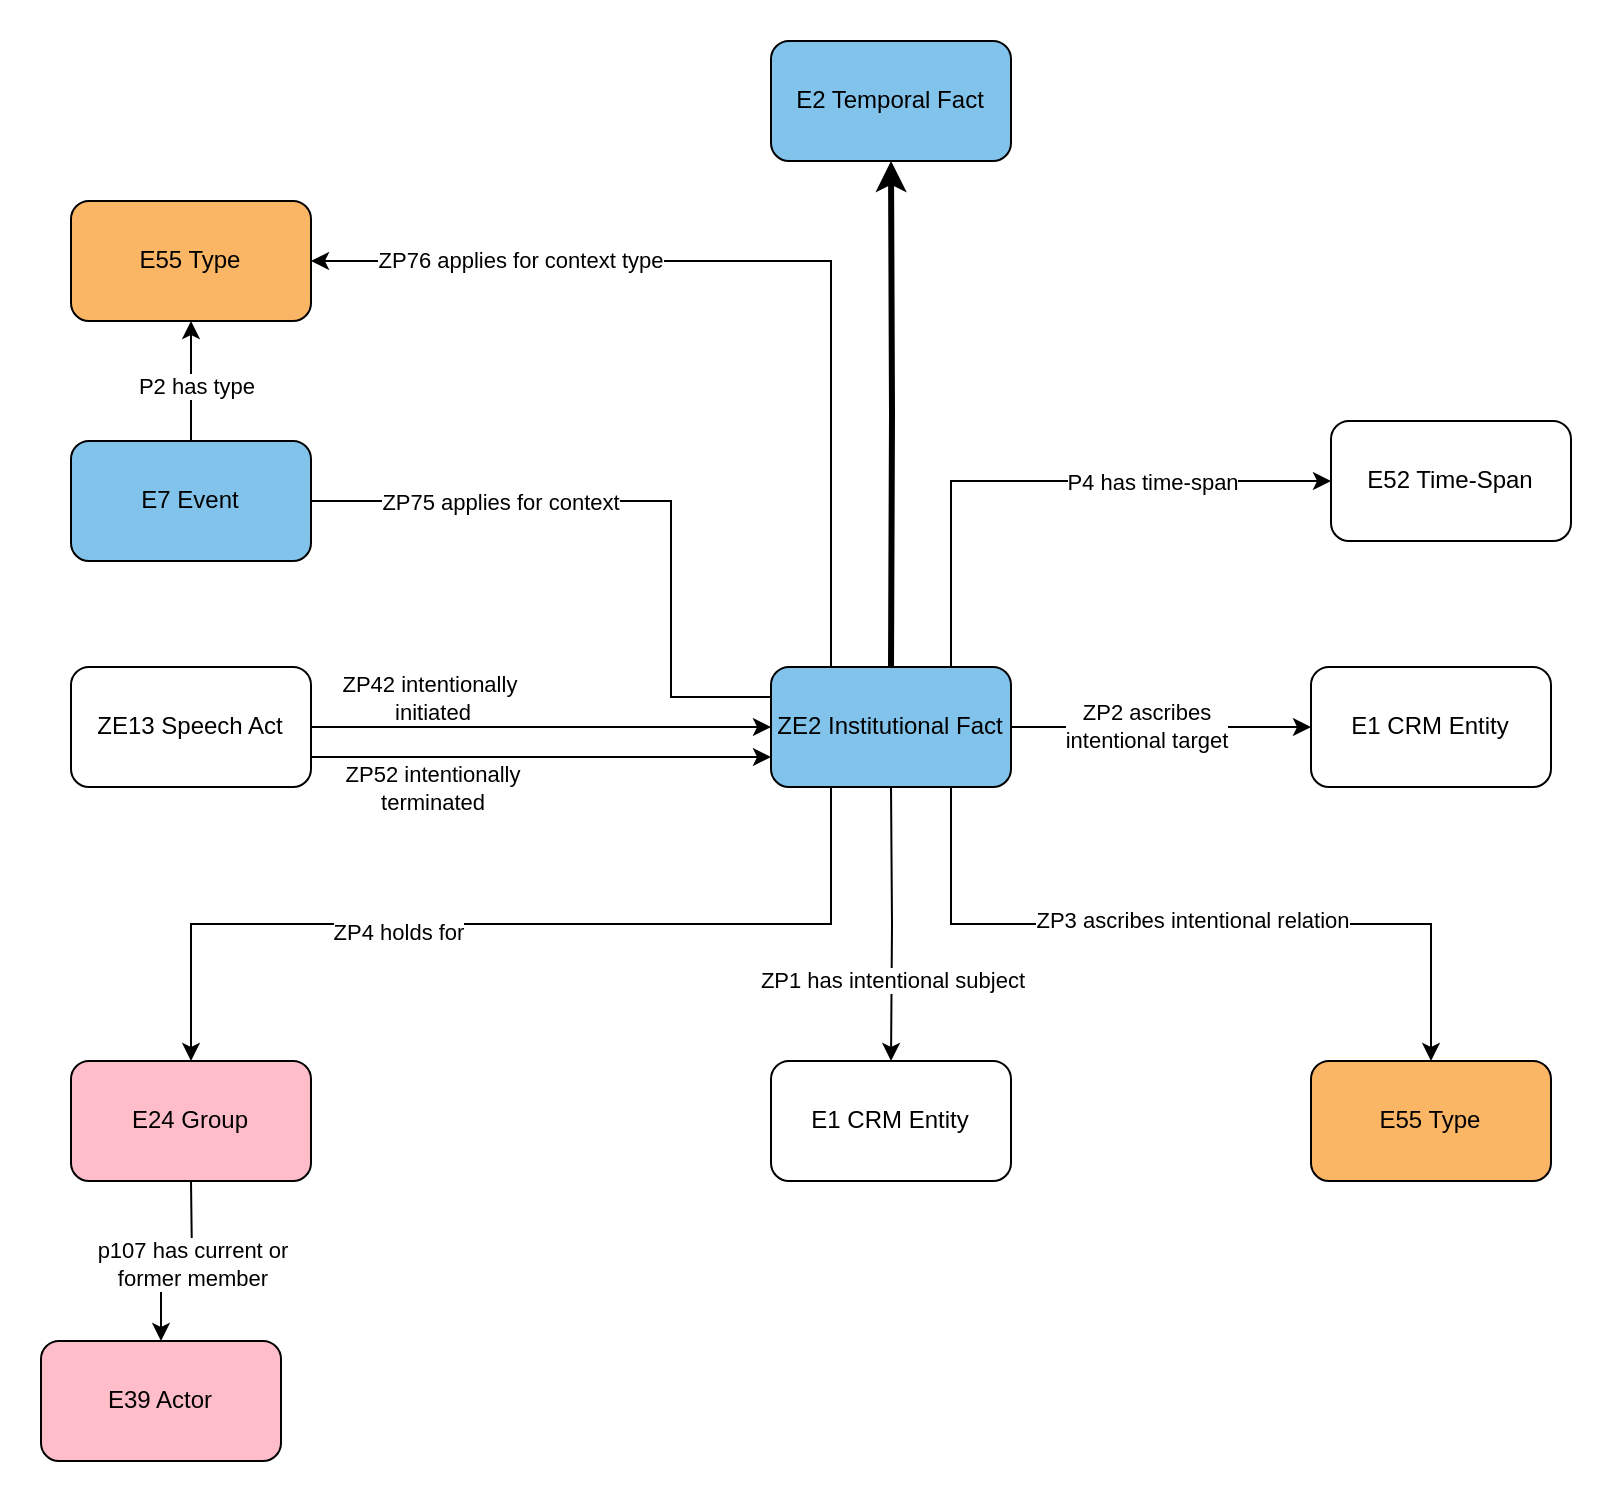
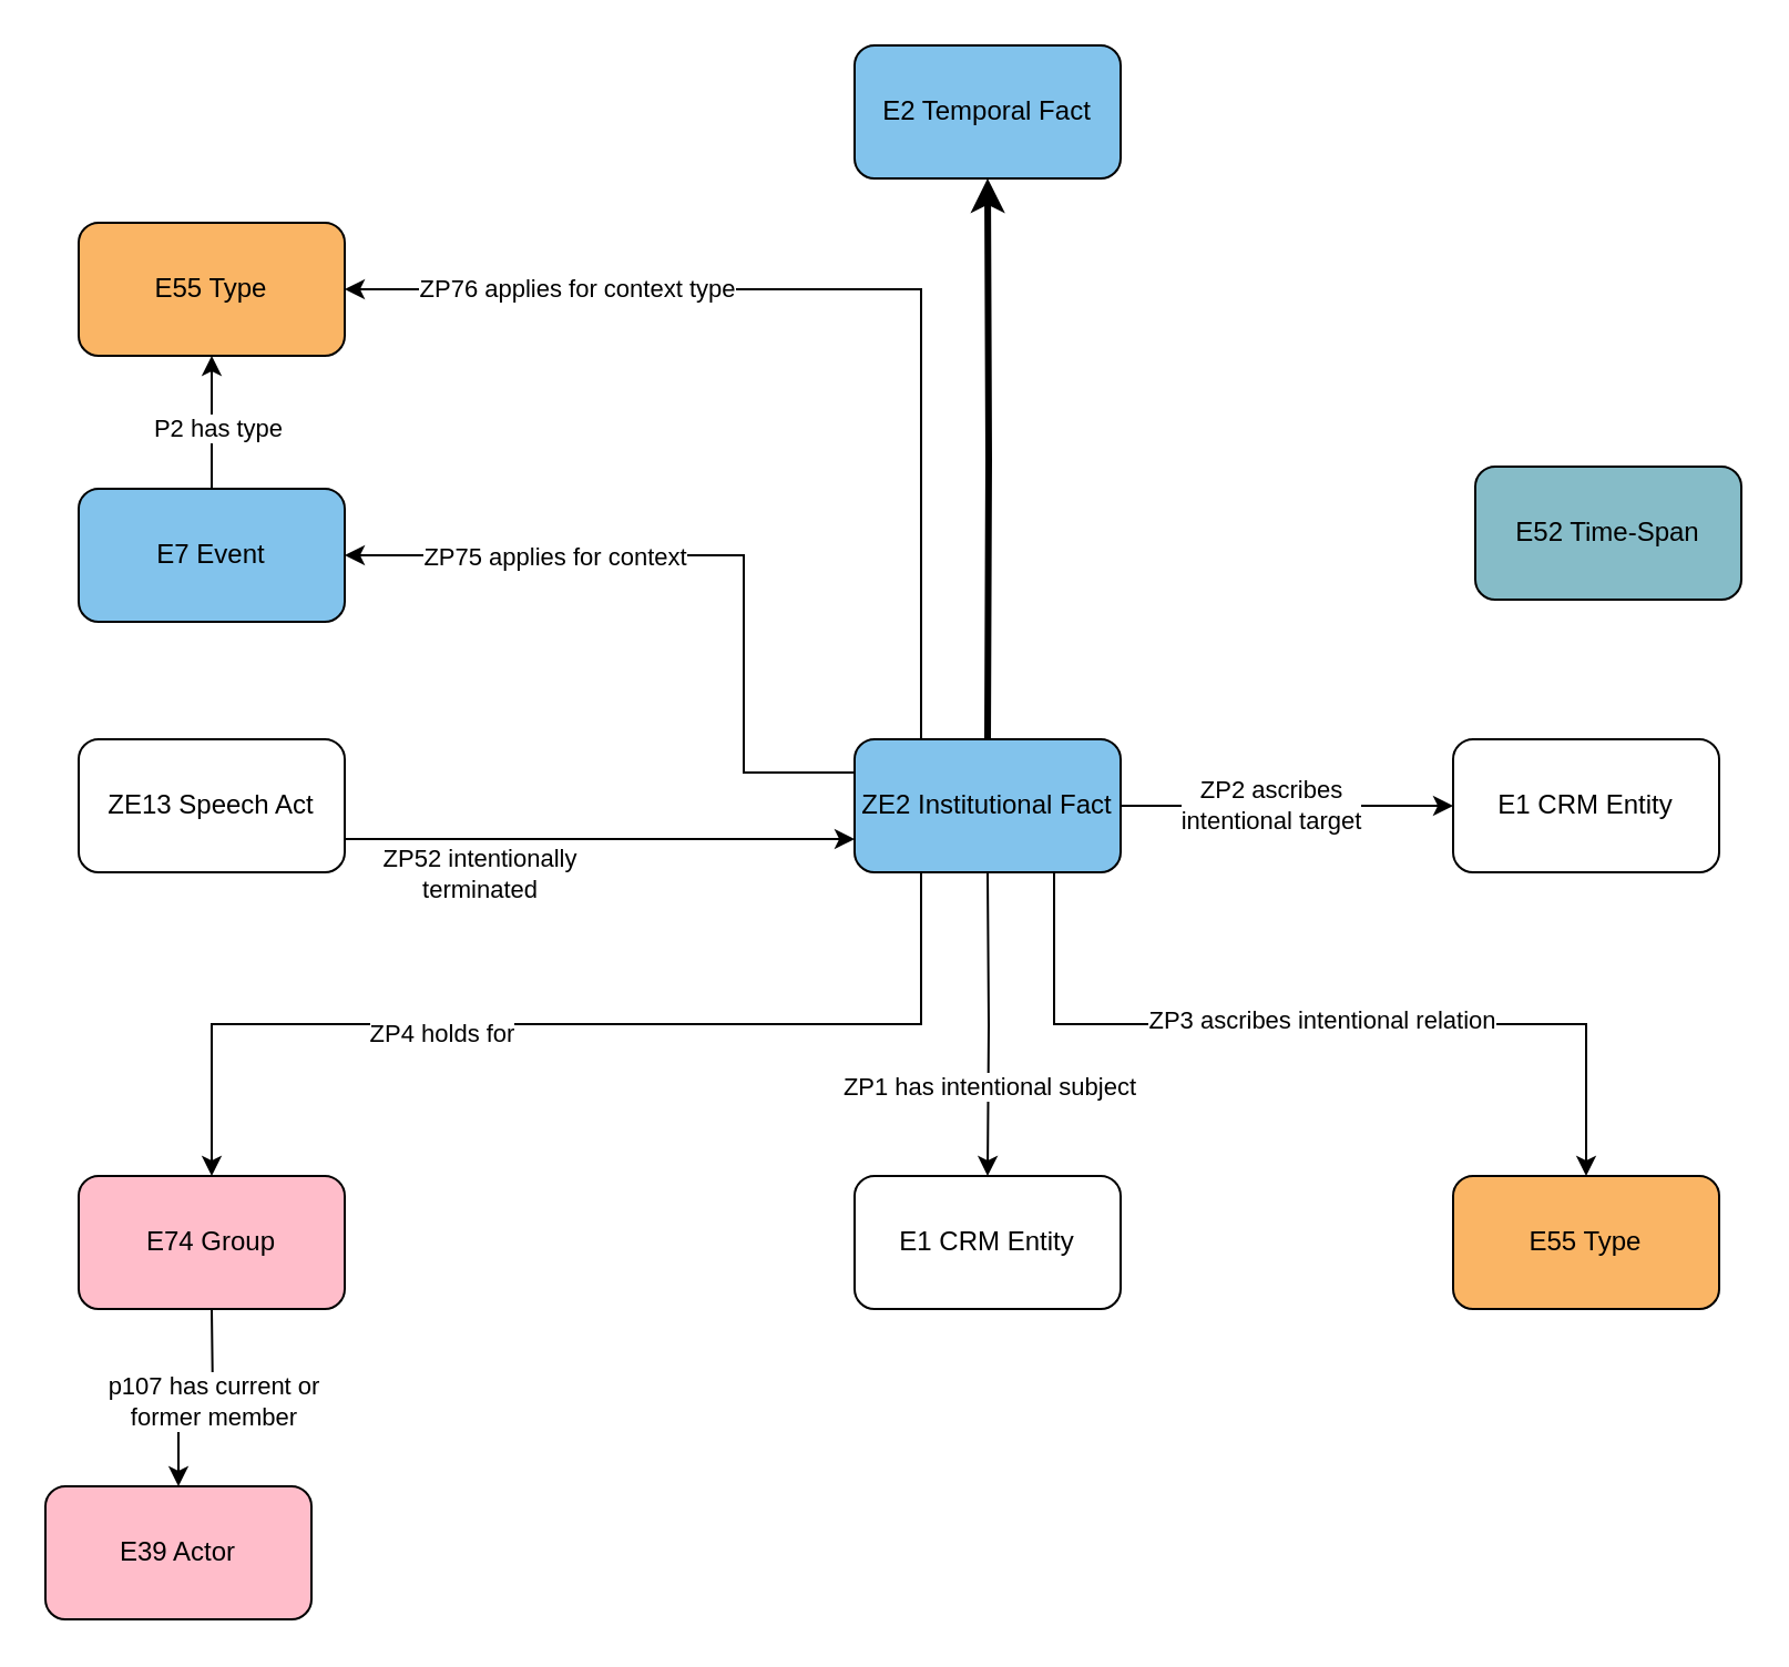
  <mxCell id="0" />
  <mxCell id="1" parent="0" />
  <mxCell id="2" style="edgeStyle=orthogonalEdgeStyle;rounded=0;orthogonalLoop=1;jettySize=auto;html=1;exitX=0.5;exitY=1;exitDx=0;exitDy=0;entryX=0.5;entryY=0;entryDx=0;entryDy=0;entryPerimeter=0;" edge="1" parent="1" target="28"><mxGeometry relative="1" as="geometry"><mxPoint x="95" y="590" as="sourcePoint" /><mxPoint x="95" y="690" as="targetPoint" /></mxGeometry></mxCell>
  <mxCell id="3" value="p107 has current or &lt;br&gt;former member" style="edgeLabel;html=1;align=center;verticalAlign=middle;resizable=0;points=[];" connectable="0" vertex="1" parent="2"><mxGeometry x="-0.133" y="1" relative="1" as="geometry"><mxPoint as="offset" /></mxGeometry></mxCell>
- <mxCell id="4" style="edgeStyle=orthogonalEdgeStyle;rounded=0;orthogonalLoop=1;jettySize=auto;html=1;exitX=0.75;exitY=0;exitDx=0;exitDy=0;entryX=0;entryY=0.5;entryDx=0;entryDy=0;" edge="1" parent="1" source="19" target="22"><mxGeometry relative="1" as="geometry"><mxPoint x="475" y="333" as="sourcePoint" /></mxGeometry></mxCell>
- <mxCell id="5" value="&lt;font style=&quot;font-size: 11px;&quot;&gt;P4 has time-span&lt;/font&gt;" style="text;html=1;resizable=0;points=[];align=center;verticalAlign=middle;labelBackgroundColor=#ffffff;" connectable="0" vertex="1" parent="4"><mxGeometry x="-0.33" y="-3" relative="1" as="geometry"><mxPoint x="98" y="-3" as="offset" /></mxGeometry></mxCell>
  <mxCell id="6" style="edgeStyle=orthogonalEdgeStyle;rounded=0;orthogonalLoop=1;jettySize=auto;html=1;exitX=0.5;exitY=1;exitDx=0;exitDy=0;" edge="1" parent="1" target="26"><mxGeometry relative="1" as="geometry"><mxPoint x="445" y="393" as="sourcePoint" /><mxPoint x="445" y="530" as="targetPoint" /></mxGeometry></mxCell>
  <mxCell id="7" value="ZP1 has intentional subject" style="edgeLabel;html=1;align=center;verticalAlign=middle;resizable=0;points=[];" connectable="0" vertex="1" parent="6"><mxGeometry x="0.266" y="1" relative="1" as="geometry"><mxPoint x="-1" y="10" as="offset" /></mxGeometry></mxCell>
  <mxCell id="8" style="edgeStyle=orthogonalEdgeStyle;rounded=0;orthogonalLoop=1;jettySize=auto;html=1;exitX=0.75;exitY=1;exitDx=0;exitDy=0;entryX=0.5;entryY=0;entryDx=0;entryDy=0;" edge="1" parent="1" source="19" target="27"><mxGeometry relative="1" as="geometry"><mxPoint x="475" y="393" as="sourcePoint" /><mxPoint x="695" y="530" as="targetPoint" /></mxGeometry></mxCell>
  <mxCell id="9" value="ZP3 ascribes intentional relation" style="edgeLabel;html=1;align=center;verticalAlign=middle;resizable=0;points=[];" connectable="0" vertex="1" parent="8"><mxGeometry x="-0.186" y="2" relative="1" as="geometry"><mxPoint x="36" as="offset" /></mxGeometry></mxCell>
  <mxCell id="10" value="ZP2 ascribes &lt;br&gt;intentional target" style="edgeStyle=orthogonalEdgeStyle;rounded=0;orthogonalLoop=1;jettySize=auto;html=1;exitX=1;exitY=0.75;exitDx=0;exitDy=0;entryX=0;entryY=0.5;entryDx=0;entryDy=0;" edge="1" parent="1" target="23"><mxGeometry relative="1" as="geometry"><Array as="points"><mxPoint x="505" y="363" /></Array><mxPoint x="505" y="378" as="sourcePoint" /><mxPoint x="655" y="363" as="targetPoint" /></mxGeometry></mxCell>
  <mxCell id="11" style="edgeStyle=orthogonalEdgeStyle;rounded=0;orthogonalLoop=1;jettySize=auto;html=1;exitX=0.25;exitY=1;exitDx=0;exitDy=0;" edge="1" parent="1" source="19" target="21"><mxGeometry relative="1" as="geometry"><mxPoint x="415" y="393" as="sourcePoint" /></mxGeometry></mxCell>
  <mxCell id="12" value="ZP4 holds for" style="edgeLabel;html=1;align=center;verticalAlign=middle;resizable=0;points=[];" connectable="0" vertex="1" parent="11"><mxGeometry x="0.246" y="4" relative="1" as="geometry"><mxPoint as="offset" /></mxGeometry></mxCell>
- <mxCell id="13" style="edgeStyle=orthogonalEdgeStyle;rounded=0;orthogonalLoop=1;jettySize=auto;html=1;exitX=1;exitY=0.5;exitDx=0;exitDy=0;entryX=0;entryY=0.5;entryDx=0;entryDy=0;" edge="1" parent="1" source="20" target="19"><mxGeometry relative="1" as="geometry"><mxPoint x="235" y="363" as="sourcePoint" /><mxPoint x="385" y="348" as="targetPoint" /></mxGeometry></mxCell>
- <mxCell id="14" value="ZP42 intentionally&amp;nbsp;&lt;br&gt;initiated" style="edgeLabel;html=1;align=center;verticalAlign=middle;resizable=0;points=[];" connectable="0" vertex="1" parent="13"><mxGeometry x="-0.216" y="-1" relative="1" as="geometry"><mxPoint x="-30" y="-16" as="offset" /></mxGeometry></mxCell>
- <mxCell id="15" style="edgeStyle=orthogonalEdgeStyle;rounded=0;orthogonalLoop=1;jettySize=auto;html=1;exitX=0;exitY=0.25;exitDx=0;exitDy=0;entryX=1;entryY=0.5;entryDx=0;entryDy=0;endArrow=none;" edge="1" parent="1" source="19" target="31"><mxGeometry relative="1" as="geometry"><Array as="points"><mxPoint x="335" y="348" /><mxPoint x="335" y="250" /></Array></mxGeometry></mxCell>
+ <mxCell id="15" style="edgeStyle=orthogonalEdgeStyle;rounded=0;orthogonalLoop=1;jettySize=auto;html=1;exitX=0;exitY=0.25;exitDx=0;exitDy=0;entryX=1;entryY=0.5;entryDx=0;entryDy=0;" edge="1" parent="1" source="19" target="31"><mxGeometry relative="1" as="geometry"><Array as="points"><mxPoint x="335" y="348" /><mxPoint x="335" y="250" /></Array></mxGeometry></mxCell>
  <mxCell id="16" value="ZP75 applies for context" style="edgeLabel;html=1;align=center;verticalAlign=middle;resizable=0;points=[];" connectable="0" vertex="1" parent="15"><mxGeometry x="0.429" relative="1" as="geometry"><mxPoint as="offset" /></mxGeometry></mxCell>
  <mxCell id="17" style="edgeStyle=orthogonalEdgeStyle;rounded=0;orthogonalLoop=1;jettySize=auto;html=1;exitX=0.25;exitY=0;exitDx=0;exitDy=0;entryX=1;entryY=0.5;entryDx=0;entryDy=0;" edge="1" parent="1" source="19" target="32"><mxGeometry relative="1" as="geometry" /></mxCell>
  <mxCell id="18" value="ZP76 applies for context type" style="edgeLabel;html=1;align=center;verticalAlign=middle;resizable=0;points=[];" connectable="0" vertex="1" parent="17"><mxGeometry x="0.761" y="-1" relative="1" as="geometry"><mxPoint x="49" as="offset" /></mxGeometry></mxCell>
  <mxCell id="19" value="ZE2 Institutional Fact" style="rounded=1;whiteSpace=wrap;html=1;fillColor=#82c3ec" vertex="1" parent="1"><mxGeometry x="385" y="333" width="120" height="60" as="geometry" /></mxCell>
  <mxCell id="20" value="ZE13 Speech Act" style="rounded=1;whiteSpace=wrap;html=1;fillColor=#ffffff;" vertex="1" parent="1"><mxGeometry x="35" y="333" width="120" height="60" as="geometry" /></mxCell>
- <mxCell id="21" value="E24 Group" style="rounded=1;whiteSpace=wrap;html=1;fillColor=#ffbdca" vertex="1" parent="1"><mxGeometry x="35" y="530" width="120" height="60" as="geometry" /></mxCell>
- <mxCell id="22" value="E52 Time-Span" style="rounded=1;whiteSpace=wrap;html=1;fillColor=#ffffff;" vertex="1" parent="1"><mxGeometry x="665" y="210" width="120" height="60" as="geometry" /></mxCell>
+ <mxCell id="21" value="E74 Group" style="rounded=1;whiteSpace=wrap;html=1;fillColor=#ffbdca" vertex="1" parent="1"><mxGeometry x="35" y="530" width="120" height="60" as="geometry" /></mxCell>
+ <mxCell id="22" value="E52 Time-Span" style="rounded=1;whiteSpace=wrap;html=1;fillColor=#86bcc8" vertex="1" parent="1"><mxGeometry x="665" y="210" width="120" height="60" as="geometry" /></mxCell>
  <mxCell id="23" value="E1 CRM Entity" style="rounded=1;whiteSpace=wrap;html=1;fillColor=#ffffff" vertex="1" parent="1"><mxGeometry x="655" y="333" width="120" height="60" as="geometry" /></mxCell>
  <mxCell id="24" style="edgeStyle=orthogonalEdgeStyle;rounded=0;orthogonalLoop=1;jettySize=auto;html=1;exitX=1;exitY=0.75;exitDx=0;exitDy=0;" edge="1" parent="1" source="20"><mxGeometry relative="1" as="geometry"><mxPoint x="245" y="373" as="sourcePoint" /><mxPoint x="385" y="378" as="targetPoint" /></mxGeometry></mxCell>
  <mxCell id="25" value="ZP52 intentionally&lt;br&gt;terminated" style="edgeLabel;html=1;align=center;verticalAlign=middle;resizable=0;points=[];" connectable="0" vertex="1" parent="24"><mxGeometry x="-0.216" y="-1" relative="1" as="geometry"><mxPoint x="-30" y="14" as="offset" /></mxGeometry></mxCell>
  <mxCell id="26" value="E1 CRM Entity" style="rounded=1;whiteSpace=wrap;html=1;fillColor=#ffffff" vertex="1" parent="1"><mxGeometry x="385" y="530" width="120" height="60" as="geometry" /></mxCell>
  <mxCell id="27" value="E55 Type" style="rounded=1;whiteSpace=wrap;html=1;fillColor=#fab565" vertex="1" parent="1"><mxGeometry x="655" y="530" width="120" height="60" as="geometry" /></mxCell>
  <mxCell id="28" value="E39 Actor" style="rounded=1;whiteSpace=wrap;html=1;fillColor=#ffbdca" vertex="1" parent="1"><mxGeometry x="20" y="670" width="120" height="60" as="geometry" /></mxCell>
  <mxCell id="29" style="edgeStyle=orthogonalEdgeStyle;rounded=0;orthogonalLoop=1;jettySize=auto;html=1;exitX=0.5;exitY=0;exitDx=0;exitDy=0;entryX=0.5;entryY=1;entryDx=0;entryDy=0;" edge="1" parent="1" source="31" target="32"><mxGeometry relative="1" as="geometry" /></mxCell>
  <mxCell id="30" value="P2 has type" style="edgeLabel;html=1;align=center;verticalAlign=middle;resizable=0;points=[];" connectable="0" vertex="1" parent="29"><mxGeometry x="-0.053" y="-2" relative="1" as="geometry"><mxPoint as="offset" /></mxGeometry></mxCell>
  <mxCell id="31" value="E7 Event" style="rounded=1;whiteSpace=wrap;html=1;fillColor=#82c3ec" vertex="1" parent="1"><mxGeometry x="35" y="220" width="120" height="60" as="geometry" /></mxCell>
  <mxCell id="32" value="E55 Type" style="rounded=1;whiteSpace=wrap;html=1;fillColor=#fab565" vertex="1" parent="1"><mxGeometry x="35" y="100" width="120" height="60" as="geometry" /></mxCell>
  <mxCell id="33" style="edgeStyle=orthogonalEdgeStyle;rounded=0;orthogonalLoop=1;jettySize=auto;html=1;exitX=0.5;exitY=0;exitDx=0;exitDy=0;entryX=0.5;entryY=1;entryDx=0;entryDy=0;strokeWidth=3;" edge="1" parent="1" target="34"><mxGeometry relative="1" as="geometry"><mxPoint x="445" y="333" as="sourcePoint" /></mxGeometry></mxCell>
  <mxCell id="34" value="E2 Temporal Fact" style="rounded=1;whiteSpace=wrap;html=1;fillColor=#82C3EC;strokeColor=#000000;glass=0;" vertex="1" parent="1"><mxGeometry x="385" y="20" width="120" height="60" as="geometry" /></mxCell>
